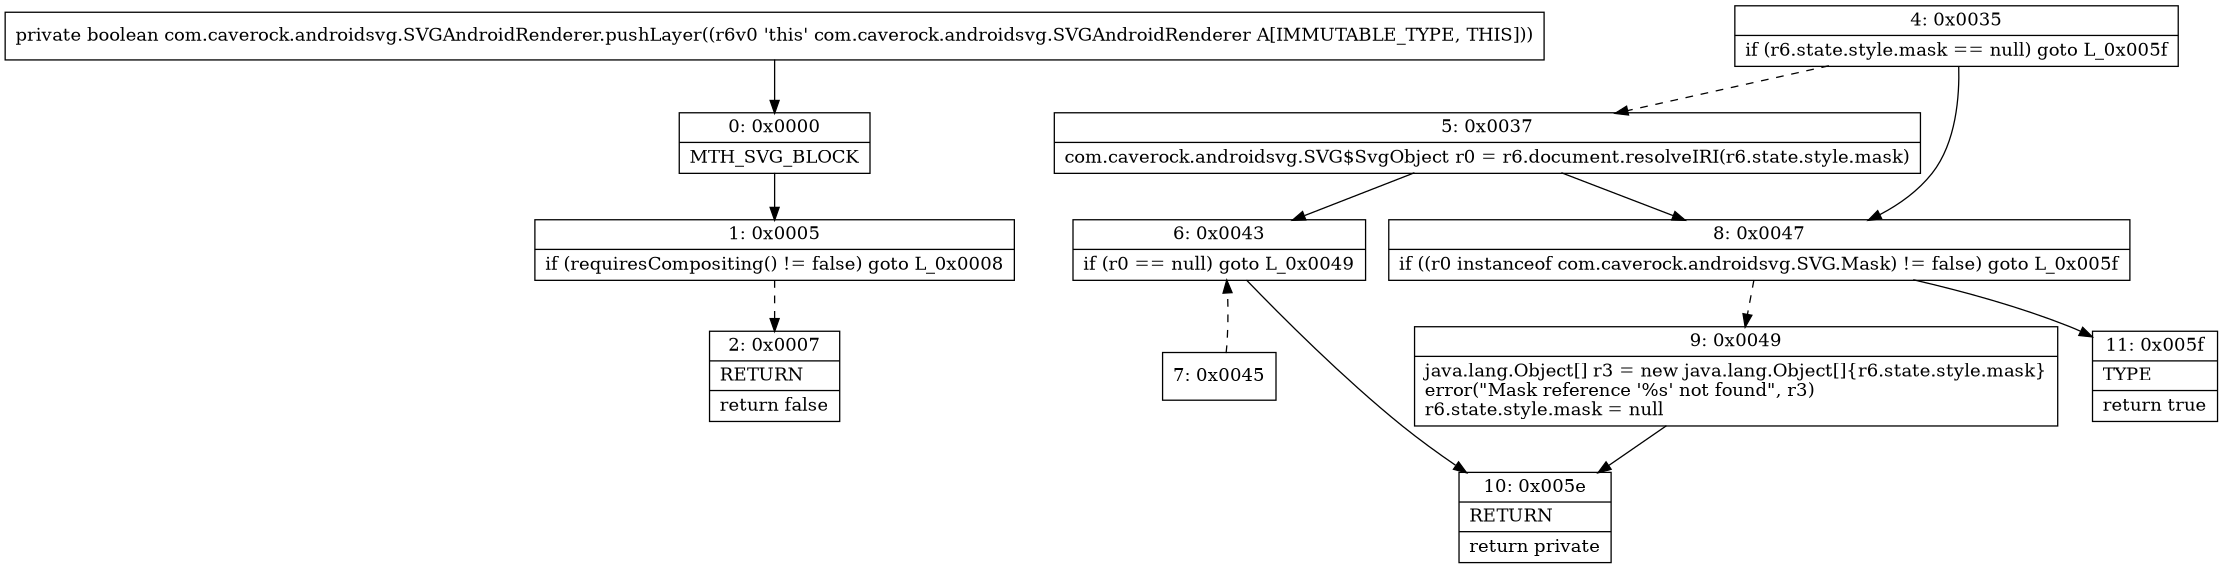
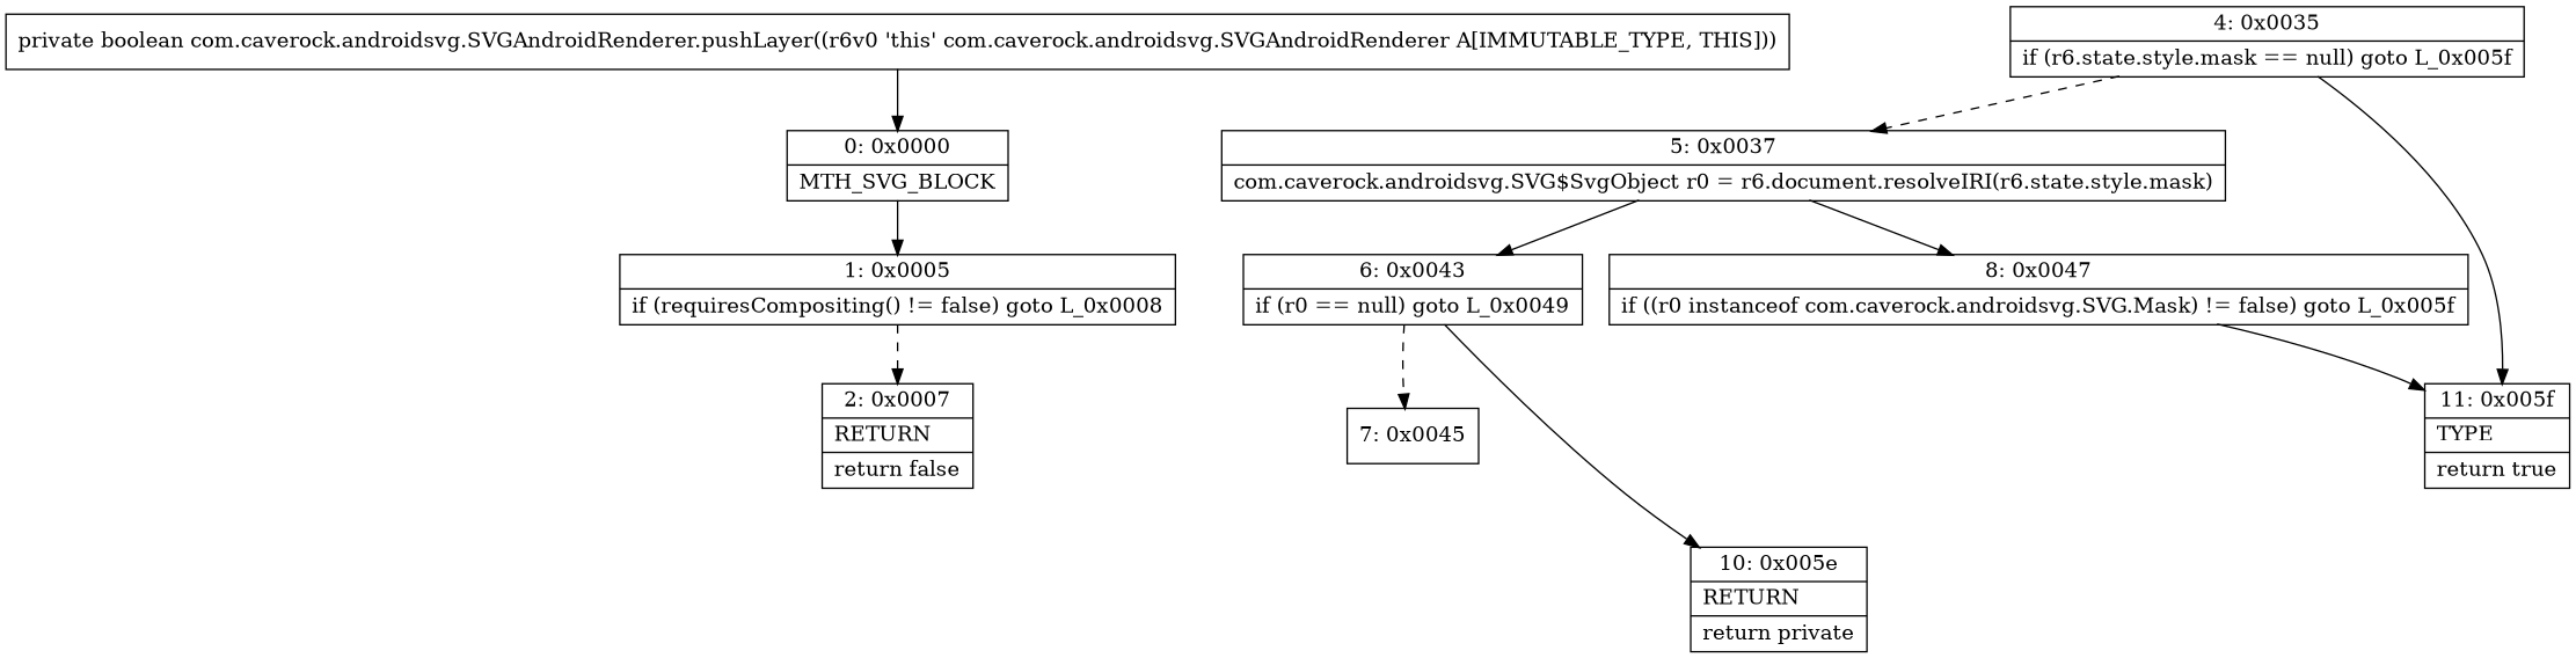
  digraph {
    node [shape=record]
    n1 [label="{0\:\ 0x0000|MTH_SVG_BLOCK\l}"]
    n2 [label="{1\:\ 0x0005|if (requiresCompositing() != false) goto L_0x0008\l}"]
    n3 [label="{2\:\ 0x0007|RETURN\l|return false\l}"]
    n4 [label="{4\:\ 0x0035|if (r6.state.style.mask == null) goto L_0x005f\l}"]
    n5 [label="{5\:\ 0x0037|com.caverock.androidsvg.SVG$SvgObject r0 = r6.document.resolveIRI(r6.state.style.mask)\l}"]
    n6 [label="{11\:\ 0x005f|TYPE\l|return true\l}"]
    n7 [label="{6\:\ 0x0043|if (r0 == null) goto L_0x0049\l}"]
    n8 [label="{8\:\ 0x0047|if ((r0 instanceof com.caverock.androidsvg.SVG.Mask) != false) goto L_0x005f\l}"]
    n9 [label="{7\:\ 0x0045}"]
    n10 [label="{10\:\ 0x005e|RETURN\l|return private\l}"]
-   n11 [label="{9\:\ 0x0049|java.lang.Object[] r3 = new java.lang.Object[]\{r6.state.style.mask\}\lerror(\"Mask reference '%s' not found\", r3)\lr6.state.style.mask = null\l}"]
    n12 [label="{private boolean com.caverock.androidsvg.SVGAndroidRenderer.pushLayer((r6v0 'this' com.caverock.androidsvg.SVGAndroidRenderer A[IMMUTABLE_TYPE, THIS])) }"]
    n1 -> n2
    n2 -> n3 [style=dashed]
    n4 -> n5 [style=dashed]
-   n4 -> n8
+   n4 -> n6
    n5 -> n7
    n5 -> n8
-   n9 -> n7 [style=dashed]
+   n7 -> n9 [style=dashed]
    n7 -> n10
    n8 -> n6
-   n8 -> n11 [style=dashed]
-   n11 -> n10
    n12 -> n1
  }
